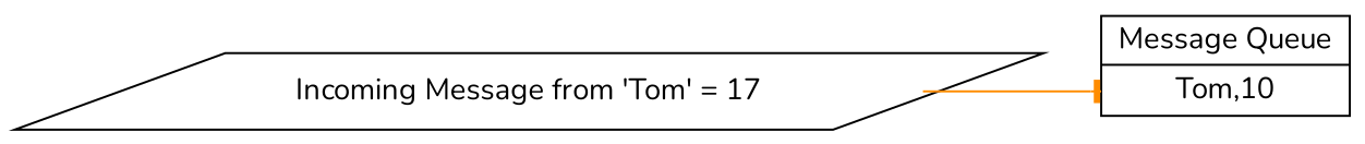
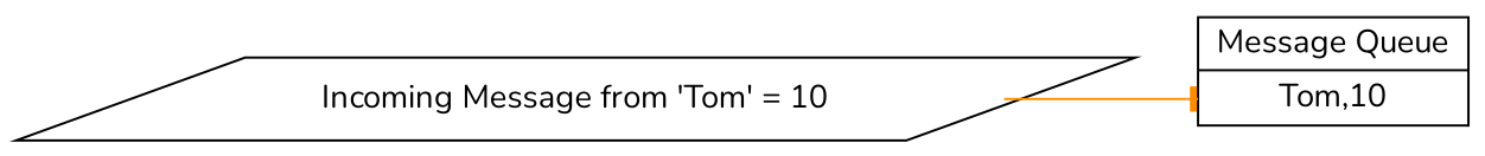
  digraph {
    rankdir=LR
    fontname=Nunito
    node [fontname=Nunito]
-   n1 [label="Incoming Message from 'Tom' = 17" shape=parallelogram]
+   n1 [label="Incoming Message from 'Tom' = 10" shape=parallelogram]
    n2 [label="Message Queue|<m> Tom,10" shape=record]
    n1 -> n2 [headport=m color=darkorange style=solid arrowhead=tee fontname=Nunito]
  }
